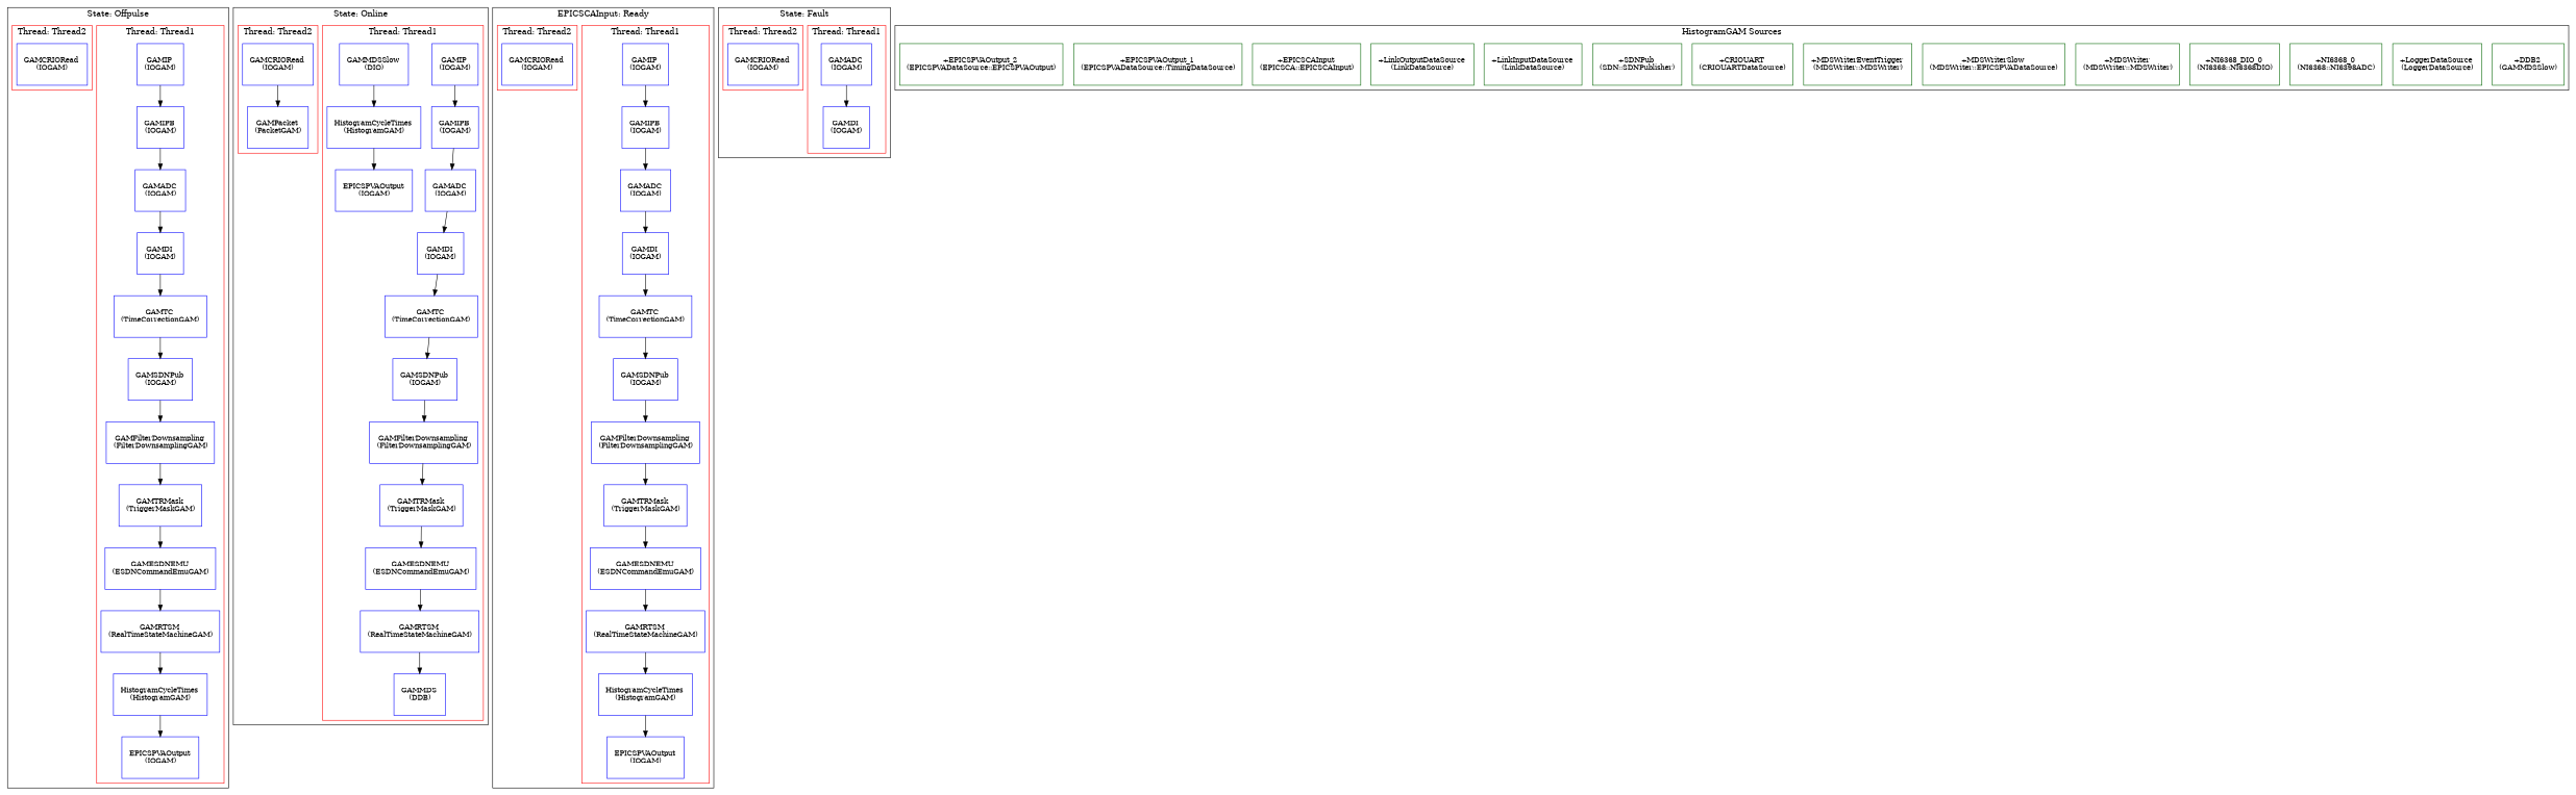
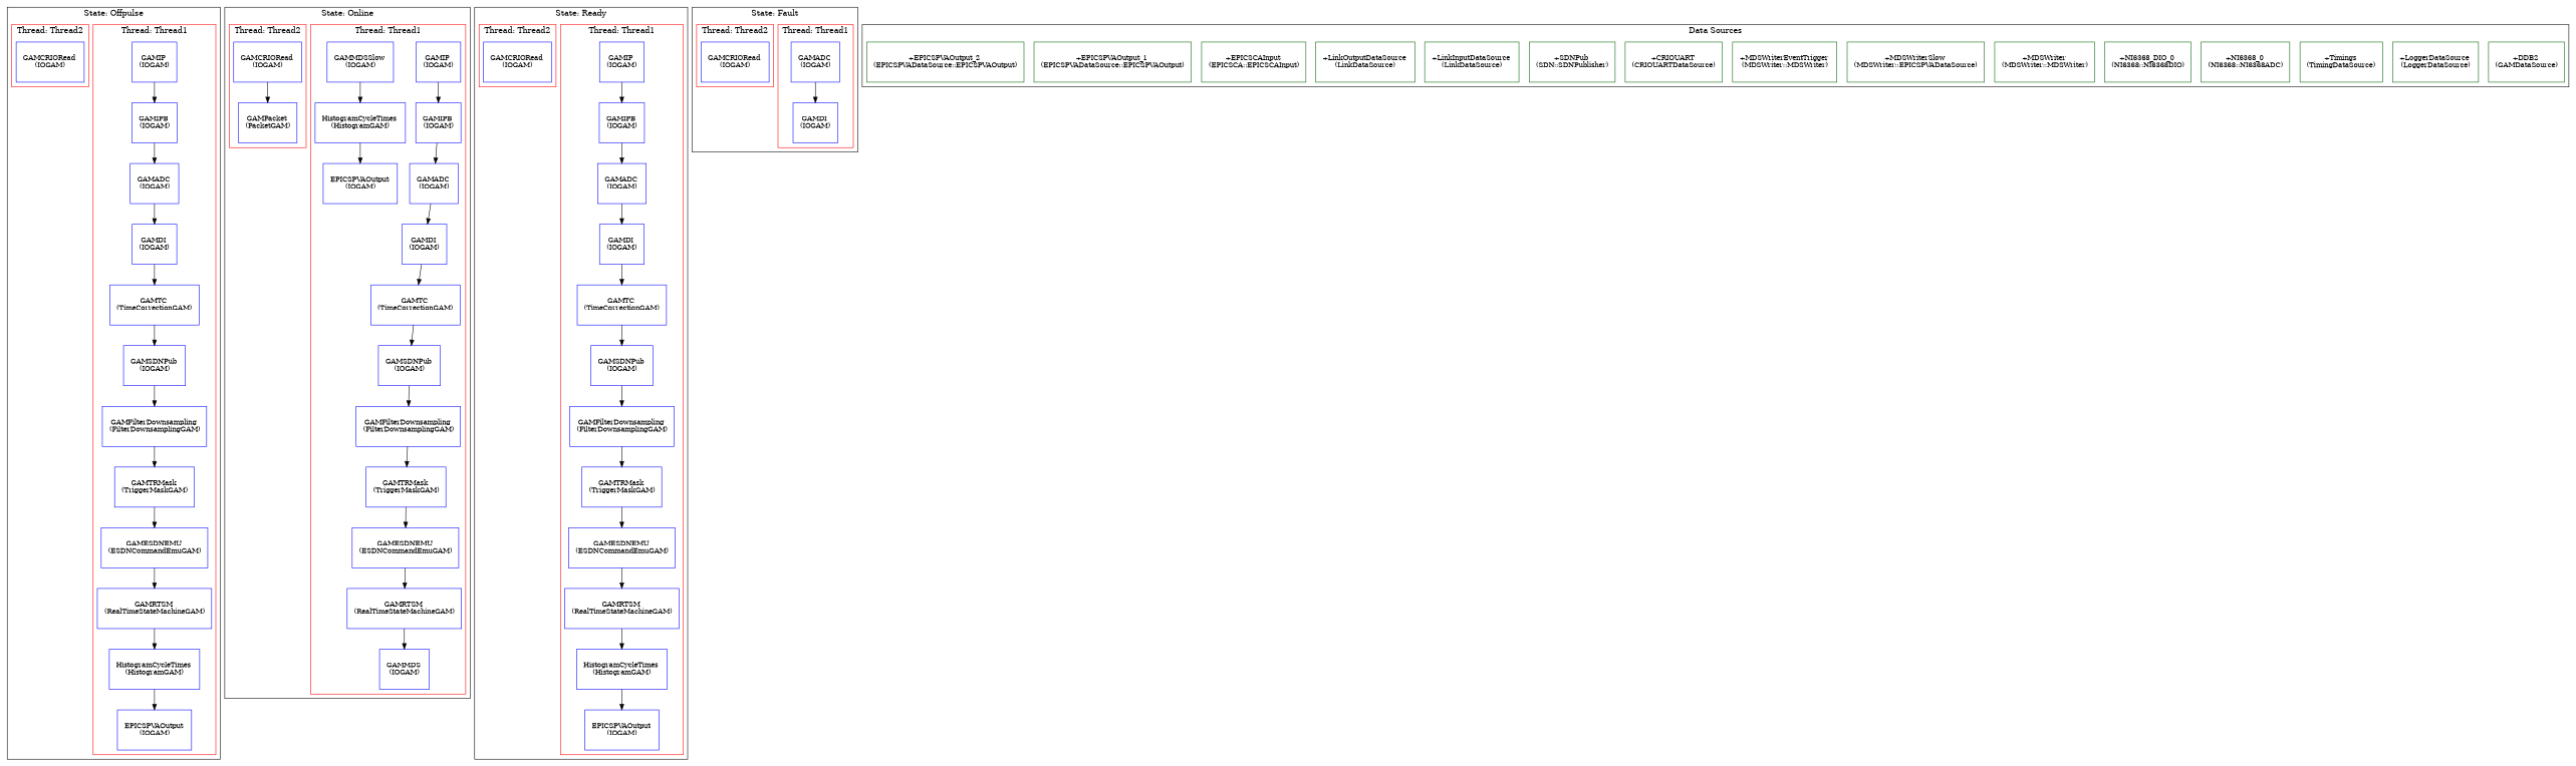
  digraph {
    concentrate=true
    rankdir=TB
    node [color=blue fillcolor=white shape=record style=filled]
    n1 [label=<<TABLE border="0" cellborder="0"><TR><TD width="60" height="60"><font point-size="12">GAMIP <BR/>(IOGAM)</font></TD></TR></TABLE>>]
    n2 [label=<<TABLE border="0" cellborder="0"><TR><TD width="60" height="60"><font point-size="12">GAMIPB <BR/>(IOGAM)</font></TD></TR></TABLE>>]
    n3 [label=<<TABLE border="0" cellborder="0"><TR><TD width="60" height="60"><font point-size="12">GAMADC <BR/>(IOGAM)</font></TD></TR></TABLE>>]
    n4 [label=<<TABLE border="0" cellborder="0"><TR><TD width="60" height="60"><font point-size="12">GAMDI <BR/>(IOGAM)</font></TD></TR></TABLE>>]
    n5 [label=<<TABLE border="0" cellborder="0"><TR><TD width="60" height="60"><font point-size="12">GAMTC <BR/>(TimeCorrectionGAM)</font></TD></TR></TABLE>>]
    n6 [label=<<TABLE border="0" cellborder="0"><TR><TD width="60" height="60"><font point-size="12">GAMSDNPub <BR/>(IOGAM)</font></TD></TR></TABLE>>]
    n7 [label=<<TABLE border="0" cellborder="0"><TR><TD width="60" height="60"><font point-size="12">GAMFilterDownsampling <BR/>(FilterDownsamplingGAM)</font></TD></TR></TABLE>>]
    n8 [label=<<TABLE border="0" cellborder="0"><TR><TD width="60" height="60"><font point-size="12">GAMTRMask <BR/>(TriggerMaskGAM)</font></TD></TR></TABLE>>]
    n9 [label=<<TABLE border="0" cellborder="0"><TR><TD width="60" height="60"><font point-size="12">GAMESDNEMU <BR/>(ESDNCommandEmuGAM)</font></TD></TR></TABLE>>]
    n10 [label=<<TABLE border="0" cellborder="0"><TR><TD width="60" height="60"><font point-size="12">GAMRTSM <BR/>(RealTimeStateMachineGAM)</font></TD></TR></TABLE>>]
    n11 [label=<<TABLE border="0" cellborder="0"><TR><TD width="60" height="60"><font point-size="12">HistogramCycleTimes <BR/>(HistogramGAM)</font></TD></TR></TABLE>>]
    n12 [label=<<TABLE border="0" cellborder="0"><TR><TD width="60" height="60"><font point-size="12">EPICSPVAOutput <BR/>(IOGAM)</font></TD></TR></TABLE>>]
    n13 [label=<<TABLE border="0" cellborder="0"><TR><TD width="60" height="60"><font point-size="12">GAMCRIORead <BR/>(IOGAM)</font></TD></TR></TABLE>>]
    n14 [label=<<TABLE border="0" cellborder="0"><TR><TD width="60" height="60"><font point-size="12">GAMIP <BR/>(IOGAM)</font></TD></TR></TABLE>>]
    n15 [label=<<TABLE border="0" cellborder="0"><TR><TD width="60" height="60"><font point-size="12">GAMIPB <BR/>(IOGAM)</font></TD></TR></TABLE>>]
    n16 [label=<<TABLE border="0" cellborder="0"><TR><TD width="60" height="60"><font point-size="12">GAMADC <BR/>(IOGAM)</font></TD></TR></TABLE>>]
    n17 [label=<<TABLE border="0" cellborder="0"><TR><TD width="60" height="60"><font point-size="12">GAMDI <BR/>(IOGAM)</font></TD></TR></TABLE>>]
    n18 [label=<<TABLE border="0" cellborder="0"><TR><TD width="60" height="60"><font point-size="12">GAMTC <BR/>(TimeCorrectionGAM)</font></TD></TR></TABLE>>]
    n19 [label=<<TABLE border="0" cellborder="0"><TR><TD width="60" height="60"><font point-size="12">GAMSDNPub <BR/>(IOGAM)</font></TD></TR></TABLE>>]
    n20 [label=<<TABLE border="0" cellborder="0"><TR><TD width="60" height="60"><font point-size="12">GAMFilterDownsampling <BR/>(FilterDownsamplingGAM)</font></TD></TR></TABLE>>]
    n21 [label=<<TABLE border="0" cellborder="0"><TR><TD width="60" height="60"><font point-size="12">GAMTRMask <BR/>(TriggerMaskGAM)</font></TD></TR></TABLE>>]
    n22 [label=<<TABLE border="0" cellborder="0"><TR><TD width="60" height="60"><font point-size="12">GAMESDNEMU <BR/>(ESDNCommandEmuGAM)</font></TD></TR></TABLE>>]
    n23 [label=<<TABLE border="0" cellborder="0"><TR><TD width="60" height="60"><font point-size="12">GAMRTSM <BR/>(RealTimeStateMachineGAM)</font></TD></TR></TABLE>>]
-   n24 [label=<<TABLE border="0" cellborder="0"><TR><TD width="60" height="60"><font point-size="12">GAMMDS <BR/>(DDB)</font></TD></TR></TABLE>>]
-   n25 [label=<<TABLE border="0" cellborder="0"><TR><TD width="60" height="60"><font point-size="12">GAMMDSSlow <BR/>(DIO)</font></TD></TR></TABLE>>]
+   n24 [label=<<TABLE border="0" cellborder="0"><TR><TD width="60" height="60"><font point-size="12">GAMMDS <BR/>(IOGAM)</font></TD></TR></TABLE>>]
+   n25 [label=<<TABLE border="0" cellborder="0"><TR><TD width="60" height="60"><font point-size="12">GAMMDSSlow <BR/>(IOGAM)</font></TD></TR></TABLE>>]
    n26 [label=<<TABLE border="0" cellborder="0"><TR><TD width="60" height="60"><font point-size="12">HistogramCycleTimes <BR/>(HistogramGAM)</font></TD></TR></TABLE>>]
    n27 [label=<<TABLE border="0" cellborder="0"><TR><TD width="60" height="60"><font point-size="12">EPICSPVAOutput <BR/>(IOGAM)</font></TD></TR></TABLE>>]
    n28 [label=<<TABLE border="0" cellborder="0"><TR><TD width="60" height="60"><font point-size="12">GAMCRIORead <BR/>(IOGAM)</font></TD></TR></TABLE>>]
    n29 [label=<<TABLE border="0" cellborder="0"><TR><TD width="60" height="60"><font point-size="12">GAMPacket <BR/>(PacketGAM)</font></TD></TR></TABLE>>]
    n30 [label=<<TABLE border="0" cellborder="0"><TR><TD width="60" height="60"><font point-size="12">GAMIP <BR/>(IOGAM)</font></TD></TR></TABLE>>]
    n31 [label=<<TABLE border="0" cellborder="0"><TR><TD width="60" height="60"><font point-size="12">GAMIPB <BR/>(IOGAM)</font></TD></TR></TABLE>>]
    n32 [label=<<TABLE border="0" cellborder="0"><TR><TD width="60" height="60"><font point-size="12">GAMADC <BR/>(IOGAM)</font></TD></TR></TABLE>>]
    n33 [label=<<TABLE border="0" cellborder="0"><TR><TD width="60" height="60"><font point-size="12">GAMDI <BR/>(IOGAM)</font></TD></TR></TABLE>>]
    n34 [label=<<TABLE border="0" cellborder="0"><TR><TD width="60" height="60"><font point-size="12">GAMTC <BR/>(TimeCorrectionGAM)</font></TD></TR></TABLE>>]
    n35 [label=<<TABLE border="0" cellborder="0"><TR><TD width="60" height="60"><font point-size="12">GAMSDNPub <BR/>(IOGAM)</font></TD></TR></TABLE>>]
    n36 [label=<<TABLE border="0" cellborder="0"><TR><TD width="60" height="60"><font point-size="12">GAMFilterDownsampling <BR/>(FilterDownsamplingGAM)</font></TD></TR></TABLE>>]
    n37 [label=<<TABLE border="0" cellborder="0"><TR><TD width="60" height="60"><font point-size="12">GAMTRMask <BR/>(TriggerMaskGAM)</font></TD></TR></TABLE>>]
    n38 [label=<<TABLE border="0" cellborder="0"><TR><TD width="60" height="60"><font point-size="12">GAMESDNEMU <BR/>(ESDNCommandEmuGAM)</font></TD></TR></TABLE>>]
    n39 [label=<<TABLE border="0" cellborder="0"><TR><TD width="60" height="60"><font point-size="12">GAMRTSM <BR/>(RealTimeStateMachineGAM)</font></TD></TR></TABLE>>]
    n40 [label=<<TABLE border="0" cellborder="0"><TR><TD width="60" height="60"><font point-size="12">HistogramCycleTimes <BR/>(HistogramGAM)</font></TD></TR></TABLE>>]
    n41 [label=<<TABLE border="0" cellborder="0"><TR><TD width="60" height="60"><font point-size="12">EPICSPVAOutput <BR/>(IOGAM)</font></TD></TR></TABLE>>]
    n42 [label=<<TABLE border="0" cellborder="0"><TR><TD width="60" height="60"><font point-size="12">GAMCRIORead <BR/>(IOGAM)</font></TD></TR></TABLE>>]
    n43 [label=<<TABLE border="0" cellborder="0"><TR><TD width="60" height="60"><font point-size="12">GAMADC <BR/>(IOGAM)</font></TD></TR></TABLE>>]
    n44 [label=<<TABLE border="0" cellborder="0"><TR><TD width="60" height="60"><font point-size="12">GAMDI <BR/>(IOGAM)</font></TD></TR></TABLE>>]
    n45 [label=<<TABLE border="0" cellborder="0"><TR><TD width="60" height="60"><font point-size="12">GAMCRIORead <BR/>(IOGAM)</font></TD></TR></TABLE>>]
-   n46 [color=darkgreen label=<<TABLE border="0" cellborder="0"><TR><TD width="60" height="60"><font point-size="12">+DDB2 <BR/>(GAMMDSSlow)</font></TD></TR></TABLE>>]
+   n46 [color=darkgreen label=<<TABLE border="0" cellborder="0"><TR><TD width="60" height="60"><font point-size="12">+DDB2 <BR/>(GAMDataSource)</font></TD></TR></TABLE>>]
    n47 [color=darkgreen label=<<TABLE border="0" cellborder="0"><TR><TD width="60" height="60"><font point-size="12">+LoggerDataSource <BR/>(LoggerDataSource)</font></TD></TR></TABLE>>]
-   n49 [color=darkgreen label=<<TABLE border="0" cellborder="0"><TR><TD width="60" height="60"><font point-size="12">+NI6368_0 <BR/>(NI6368::NI6398ADC)</font></TD></TR></TABLE>>]
+   n48 [color=darkgreen label=<<TABLE border="0" cellborder="0"><TR><TD width="60" height="60"><font point-size="12">+Timings <BR/>(TimingDataSource)</font></TD></TR></TABLE>>]
+   n49 [color=darkgreen label=<<TABLE border="0" cellborder="0"><TR><TD width="60" height="60"><font point-size="12">+NI6368_0 <BR/>(NI6368::NI6368ADC)</font></TD></TR></TABLE>>]
    n50 [color=darkgreen label=<<TABLE border="0" cellborder="0"><TR><TD width="60" height="60"><font point-size="12">+NI6368_DIO_0 <BR/>(NI6368::NI6368DIO)</font></TD></TR></TABLE>>]
    n51 [color=darkgreen label=<<TABLE border="0" cellborder="0"><TR><TD width="60" height="60"><font point-size="12">+MDSWriter <BR/>(MDSWriter::MDSWriter)</font></TD></TR></TABLE>>]
    n52 [color=darkgreen label=<<TABLE border="0" cellborder="0"><TR><TD width="60" height="60"><font point-size="12">+MDSWriterSlow <BR/>(MDSWriter::EPICSPVADataSource)</font></TD></TR></TABLE>>]
    n53 [color=darkgreen label=<<TABLE border="0" cellborder="0"><TR><TD width="60" height="60"><font point-size="12">+MDSWriterEventTrigger <BR/>(MDSWriter::MDSWriter)</font></TD></TR></TABLE>>]
    n54 [color=darkgreen label=<<TABLE border="0" cellborder="0"><TR><TD width="60" height="60"><font point-size="12">+CRIOUART <BR/>(CRIOUARTDataSource)</font></TD></TR></TABLE>>]
    n55 [color=darkgreen label=<<TABLE border="0" cellborder="0"><TR><TD width="60" height="60"><font point-size="12">+SDNPub <BR/>(SDN::SDNPublisher)</font></TD></TR></TABLE>>]
    n56 [color=darkgreen label=<<TABLE border="0" cellborder="0"><TR><TD width="60" height="60"><font point-size="12">+LinkInputDataSource <BR/>(LinkDataSource)</font></TD></TR></TABLE>>]
    n57 [color=darkgreen label=<<TABLE border="0" cellborder="0"><TR><TD width="60" height="60"><font point-size="12">+LinkOutputDataSource <BR/>(LinkDataSource)</font></TD></TR></TABLE>>]
    n58 [color=darkgreen label=<<TABLE border="0" cellborder="0"><TR><TD width="60" height="60"><font point-size="12">+EPICSCAInput <BR/>(EPICSCA::EPICSCAInput)</font></TD></TR></TABLE>>]
-   n59 [color=darkgreen label=<<TABLE border="0" cellborder="0"><TR><TD width="60" height="60"><font point-size="12">+EPICSPVAOutput_1 <BR/>(EPICSPVADataSource::TimingDataSource)</font></TD></TR></TABLE>>]
+   n59 [color=darkgreen label=<<TABLE border="0" cellborder="0"><TR><TD width="60" height="60"><font point-size="12">+EPICSPVAOutput_1 <BR/>(EPICSPVADataSource::EPICSPVAOutput)</font></TD></TR></TABLE>>]
    n60 [color=darkgreen label=<<TABLE border="0" cellborder="0"><TR><TD width="60" height="60"><font point-size="12">+EPICSPVAOutput_2 <BR/>(EPICSPVADataSource::EPICSPVAOutput)</font></TD></TR></TABLE>>]
    subgraph cluster_1 {
      label="State: Offpulse"
      subgraph cluster_2 {
        color=red
        label="Thread: Thread1"
        n1
        n2
        n3
        n4
        n5
        n6
        n7
        n8
        n9
        n10
        n11
        n12
      }
      subgraph cluster_3 {
        color=red
        label="Thread: Thread2"
        n13
      }
    }
    subgraph cluster_4 {
      label="State: Online"
      subgraph cluster_5 {
        color=red
        label="Thread: Thread1"
        n14
        n15
        n16
        n17
        n18
        n19
        n20
        n21
        n22
        n23
        n24
        n25
        n26
        n27
      }
      subgraph cluster_6 {
        color=red
        label="Thread: Thread2"
        n28
        n29
      }
    }
    subgraph cluster_7 {
-     label="EPICSCAInput: Ready"
+     label="State: Ready"
      subgraph cluster_8 {
        color=red
        label="Thread: Thread1"
        n30
        n31
        n32
        n33
        n34
        n35
        n36
        n37
        n38
        n39
        n40
        n41
      }
      subgraph cluster_9 {
        color=red
        label="Thread: Thread2"
        n42
      }
    }
    subgraph cluster_10 {
      label="State: Fault"
      subgraph cluster_11 {
        color=red
        label="Thread: Thread1"
        n43
        n44
      }
      subgraph cluster_12 {
        color=red
        label="Thread: Thread2"
        n45
      }
    }
    subgraph cluster_13 {
-     label="HistogramGAM Sources"
+     label="Data Sources"
      n46
      n47
+     n48
      n49
      n50
      n51
      n52
      n53
      n54
      n55
      n56
      n57
      n58
      n59
      n60
    }
    n1 -> n2
    n2 -> n3
    n3 -> n4
    n4 -> n5
    n5 -> n6
    n6 -> n7
    n7 -> n8
    n8 -> n9
    n9 -> n10
    n10 -> n11
    n11 -> n12
    n14 -> n15
    n15 -> n16
    n16 -> n17
    n17 -> n18
    n18 -> n19
    n19 -> n20
    n20 -> n21
    n21 -> n22
    n22 -> n23
    n23 -> n24
    n25 -> n26
    n26 -> n27
    n28 -> n29
    n30 -> n31
    n31 -> n32
    n32 -> n33
    n33 -> n34
    n34 -> n35
    n35 -> n36
    n36 -> n37
    n37 -> n38
    n38 -> n39
    n39 -> n40
    n40 -> n41
    n43 -> n44
  }
